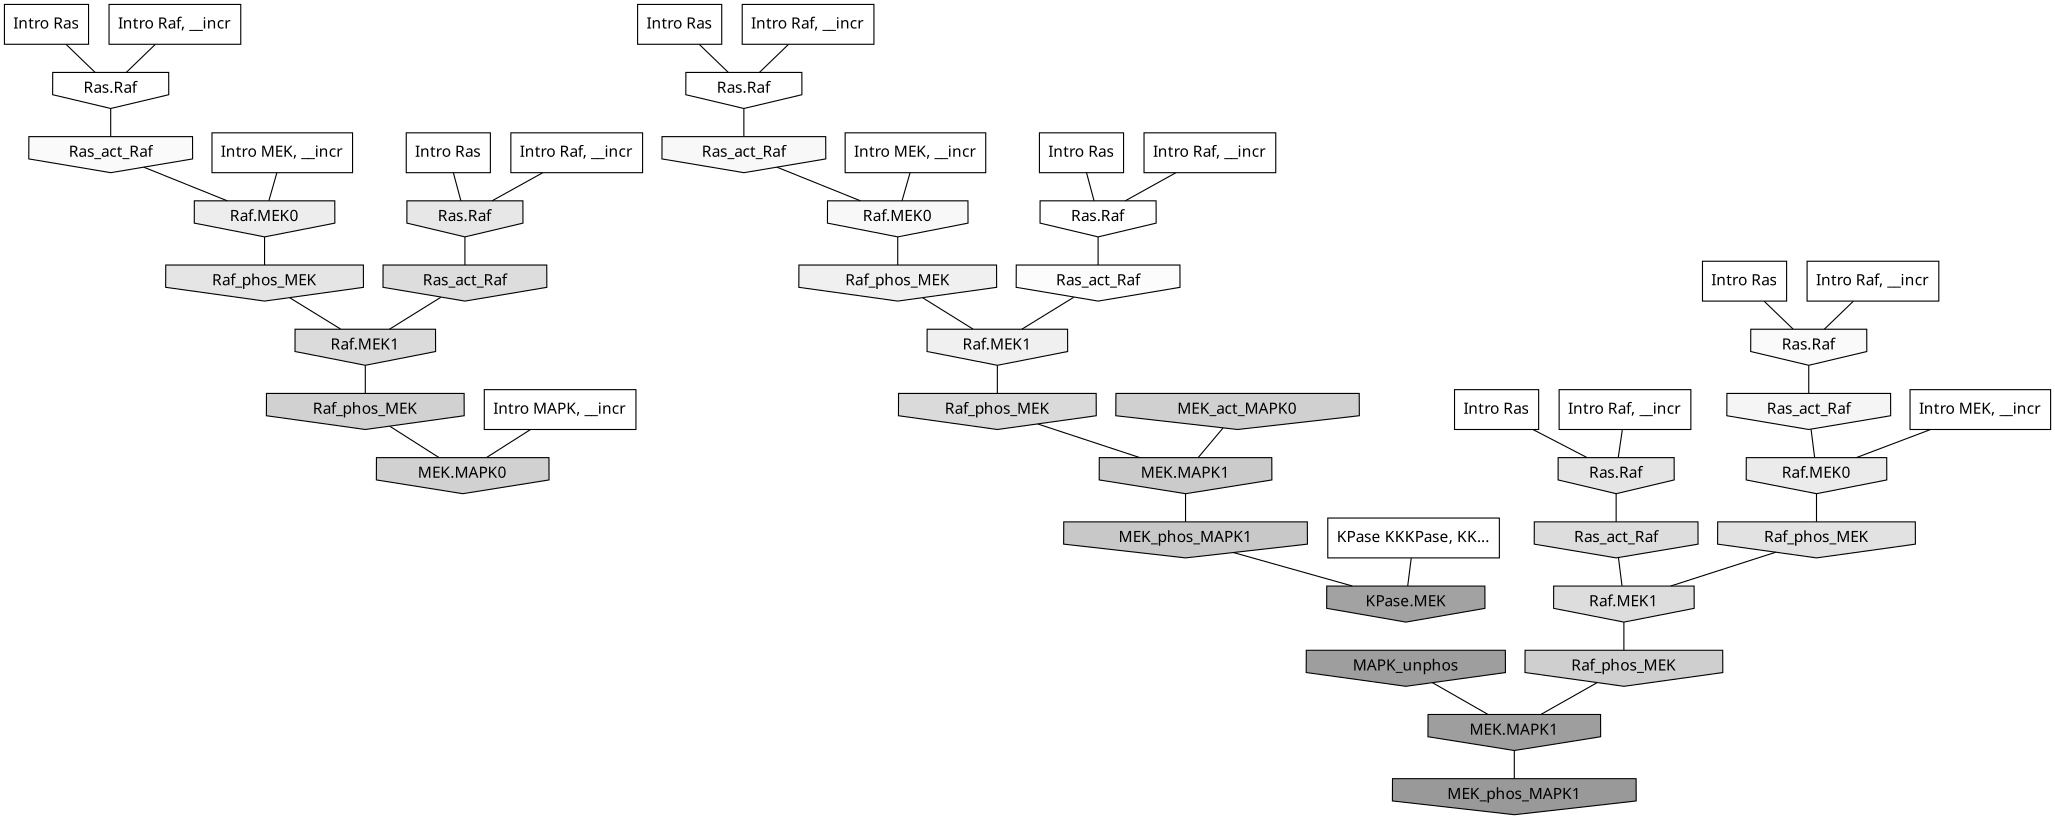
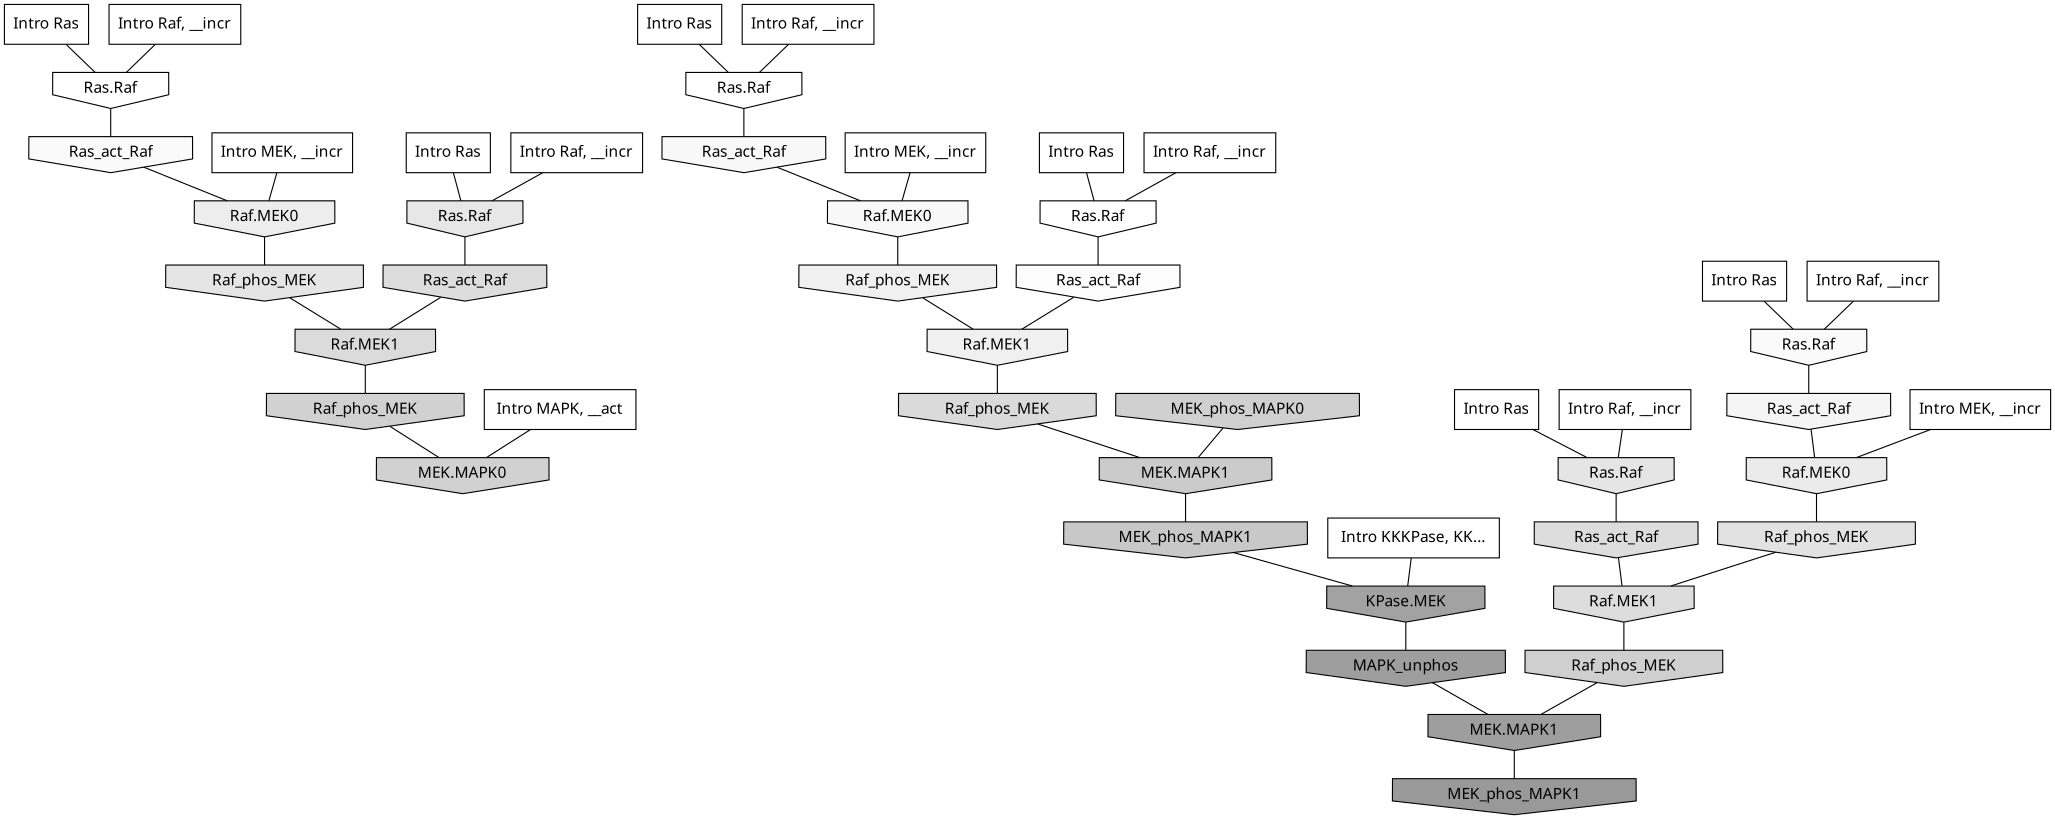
  digraph {
    rankdir=TB
    ranksep=0.30
    node [fillcolor="0.000 0.000 1.000" fontname="CMU Serif" shape=invhouse style=filled]
    edge [color="0.000 0.000 0.000" dir=none fontname="CMU Serif"]
    n1 [label="Intro Ras" shape=rectangle]
    n2 [fillcolor="0.000 0.000 0.999" label="Ras.Raf"]
    n3 [fillcolor="0.000 0.000 0.979" label=Ras_act_Raf]
    n4 [label="Intro Ras" shape=rectangle]
    n5 [fillcolor="0.000 0.000 0.903" label="Ras.Raf"]
    n6 [fillcolor="0.000 0.000 0.865" label=Ras_act_Raf]
    n7 [label="Intro Ras" shape=rectangle]
    n8 [label="Ras.Raf"]
    n9 [fillcolor="0.000 0.000 0.970" label=Ras_act_Raf]
    n10 [label="Intro Ras" shape=rectangle]
    n11 [fillcolor="0.000 0.000 0.898" label="Ras.Raf"]
    n12 [fillcolor="0.000 0.000 0.866" label=Ras_act_Raf]
    n13 [label="Intro Ras" shape=rectangle]
    n14 [fillcolor="0.000 0.000 0.979" label="Ras.Raf"]
    n15 [fillcolor="0.000 0.000 0.960" label=Ras_act_Raf]
    n16 [label="Intro Ras" shape=rectangle]
    n17 [label="Ras.Raf"]
    n18 [fillcolor="0.000 0.000 0.986" label=Ras_act_Raf]
    n19 [label="Intro Raf, __incr" shape=rectangle]
    n20 [label="Intro Raf, __incr" shape=rectangle]
    n21 [label="Intro Raf, __incr" shape=rectangle]
    n22 [label="Intro Raf, __incr" shape=rectangle]
    n23 [label="Intro Raf, __incr" shape=rectangle]
    n24 [label="Intro Raf, __incr" shape=rectangle]
    n25 [label="Intro MEK, __incr" shape=rectangle]
    n26 [fillcolor="0.000 0.000 0.970" label="Raf.MEK0"]
    n27 [fillcolor="0.000 0.000 0.941" label=Raf_phos_MEK]
    n28 [label="Intro MEK, __incr" shape=rectangle]
    n29 [fillcolor="0.000 0.000 0.929" label="Raf.MEK0"]
    n30 [fillcolor="0.000 0.000 0.895" label=Raf_phos_MEK]
    n31 [label="Intro MEK, __incr" shape=rectangle]
    n32 [fillcolor="0.000 0.000 0.920" label="Raf.MEK0"]
    n33 [fillcolor="0.000 0.000 0.883" label=Raf_phos_MEK]
-   n34 [label="Intro MAPK, __incr" shape=rectangle]
+   n34 [label="Intro MAPK, __act" shape=rectangle]
    n35 [fillcolor="0.000 0.000 0.820" label="MEK.MAPK0"]
-   n36 [label="KPase KKKPase, KK..." shape=rectangle]
+   n36 [label="Intro KKKPase, KK..." shape=rectangle]
    n37 [fillcolor="0.000 0.000 0.634" label="KPase.MEK"]
    n38 [fillcolor="0.000 0.000 0.621" label=MAPK_unphos]
    n39 [fillcolor="0.000 0.000 0.939" label="Raf.MEK1"]
    n40 [fillcolor="0.000 0.000 0.855" label=Raf_phos_MEK]
    n41 [fillcolor="0.000 0.000 0.795" label="MEK.MAPK1"]
    n42 [fillcolor="0.000 0.000 0.859" label="Raf.MEK1"]
    n43 [fillcolor="0.000 0.000 0.866" label="Raf.MEK1"]
    n44 [fillcolor="0.000 0.000 0.820" label=Raf_phos_MEK]
    n45 [fillcolor="0.000 0.000 0.810" label=Raf_phos_MEK]
    n46 [fillcolor="0.000 0.000 0.621" label="MEK.MAPK1"]
    n47 [fillcolor="0.000 0.000 0.782" label=MEK_phos_MAPK1]
-   n48 [fillcolor="0.000 0.000 0.813" label=MEK_act_MAPK0]
+   n48 [fillcolor="0.000 0.000 0.813" label=MEK_phos_MAPK0]
    n49 [fillcolor="0.000 0.000 0.600" label=MEK_phos_MAPK1]
    n1 -> n2
    n2 -> n3
    n3 -> n29
    n4 -> n5
    n5 -> n6
    n6 -> n42
    n7 -> n8
    n8 -> n9
    n9 -> n26
    n10 -> n11
    n11 -> n12
    n12 -> n43
    n13 -> n14
    n14 -> n15
    n15 -> n32
    n16 -> n17
    n17 -> n18
    n18 -> n39
    n19 -> n11
    n20 -> n17
    n21 -> n2
    n22 -> n5
    n23 -> n8
    n24 -> n14
    n25 -> n26
    n26 -> n27
    n27 -> n39
    n28 -> n29
    n29 -> n30
    n30 -> n42
    n31 -> n32
    n32 -> n33
    n33 -> n43
    n34 -> n35
    n36 -> n37
+   n37 -> n38
    n38 -> n46
    n39 -> n40
    n40 -> n41
    n41 -> n47
    n42 -> n44
    n43 -> n45
    n44 -> n35
    n45 -> n46
    n46 -> n49
    n47 -> n37
    n48 -> n41
  }
